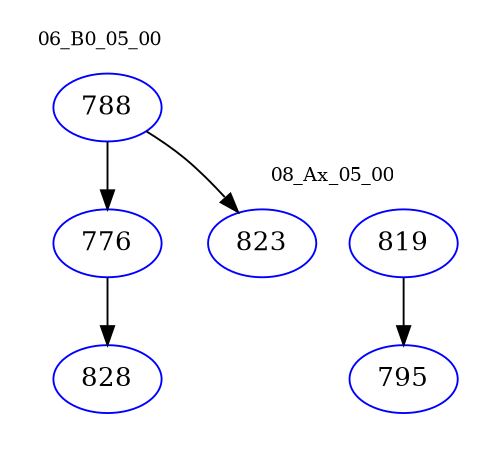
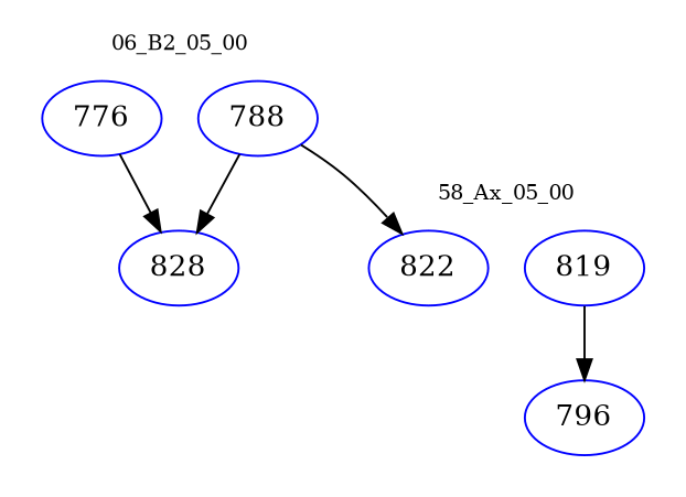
  digraph {
    node [color=blue]
    edge [color=black]
    n1 [label=819]
-   n2 [label=795]
-   n3 [label=823]
+   n2 [label=796]
+   n3 [label=822]
    n4 [label=788]
    n5 [label=776]
    n6 [label=828]
    subgraph cluster_1 {
      color=white
      fontsize=10
-     label="08_Ax_05_00"
+     label="58_Ax_05_00"
      n1
      n2
      n3
    }
    subgraph cluster_2 {
      color=white
      fontsize=10
-     label="06_B0_05_00"
+     label="06_B2_05_00"
      n4
      n5
      n6
    }
    n1 -> n2
    n4 -> n3
-   n4 -> n5
+   n4 -> n6
    n5 -> n6
  }
